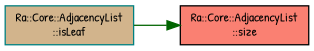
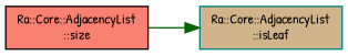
  digraph {
    rankdir=LR
    fontname="Patrick Hand"
    node [fontname="Patrick Hand" fontsize=10 shape=record style=filled]
    n1 [color=teal fillcolor=tan fontcolor=black height=0.2 label="Ra::Core::AdjacencyList\l::isLeaf" width=0.4]
    n2 [color=black fillcolor=salmon height=0.2 label="Ra::Core::AdjacencyList\l::size" width=0.4]
-   n1 -> n2 [color=darkgreen fontname="Patrick Hand" fontsize=10 labelfontname=Helvetica labelfontsize=10 style=solid]
+   n2 -> n1 [color=darkgreen fontname="Patrick Hand" fontsize=10 labelfontname=Helvetica labelfontsize=10 style=solid]
  }
